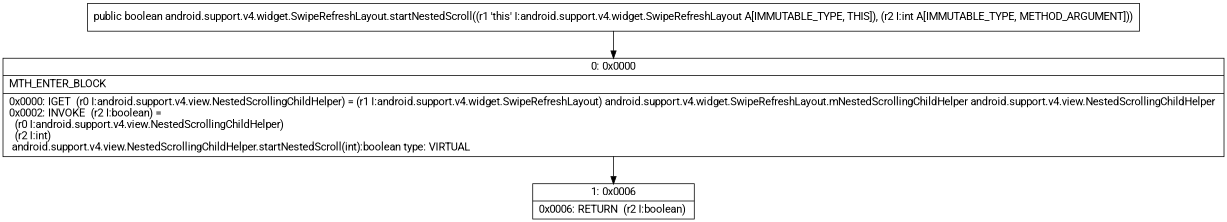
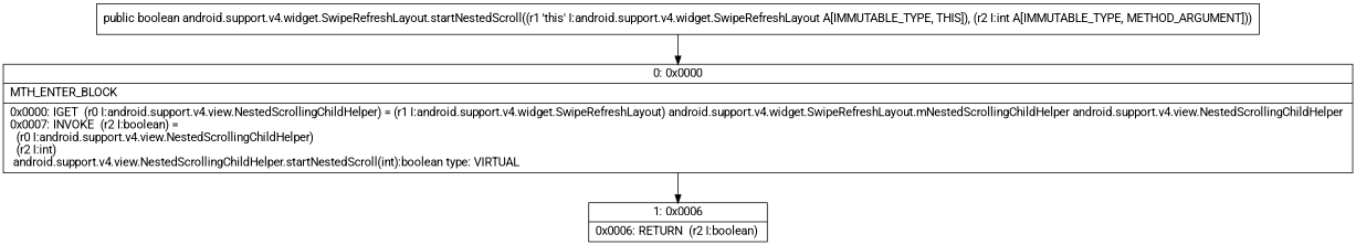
  digraph {
    fontname=Roboto
    node [shape=record fontname=Roboto]
    edge [fontname=Roboto]
-   n1 [label="{0\:\ 0x0000|MTH_ENTER_BLOCK\l|0x0000: IGET  (r0 I:android.support.v4.view.NestedScrollingChildHelper) = (r1 I:android.support.v4.widget.SwipeRefreshLayout) android.support.v4.widget.SwipeRefreshLayout.mNestedScrollingChildHelper android.support.v4.view.NestedScrollingChildHelper \l0x0002: INVOKE  (r2 I:boolean) = \l  (r0 I:android.support.v4.view.NestedScrollingChildHelper)\l  (r2 I:int)\l android.support.v4.view.NestedScrollingChildHelper.startNestedScroll(int):boolean type: VIRTUAL \l}"]
+   n1 [label="{0\:\ 0x0000|MTH_ENTER_BLOCK\l|0x0000: IGET  (r0 I:android.support.v4.view.NestedScrollingChildHelper) = (r1 I:android.support.v4.widget.SwipeRefreshLayout) android.support.v4.widget.SwipeRefreshLayout.mNestedScrollingChildHelper android.support.v4.view.NestedScrollingChildHelper \l0x0007: INVOKE  (r2 I:boolean) = \l  (r0 I:android.support.v4.view.NestedScrollingChildHelper)\l  (r2 I:int)\l android.support.v4.view.NestedScrollingChildHelper.startNestedScroll(int):boolean type: VIRTUAL \l}"]
    n2 [label="{1\:\ 0x0006|0x0006: RETURN  (r2 I:boolean) \l}"]
    n3 [label="{public boolean android.support.v4.widget.SwipeRefreshLayout.startNestedScroll((r1 'this' I:android.support.v4.widget.SwipeRefreshLayout A[IMMUTABLE_TYPE, THIS]), (r2 I:int A[IMMUTABLE_TYPE, METHOD_ARGUMENT])) }"]
    n1 -> n2
    n3 -> n1
  }
